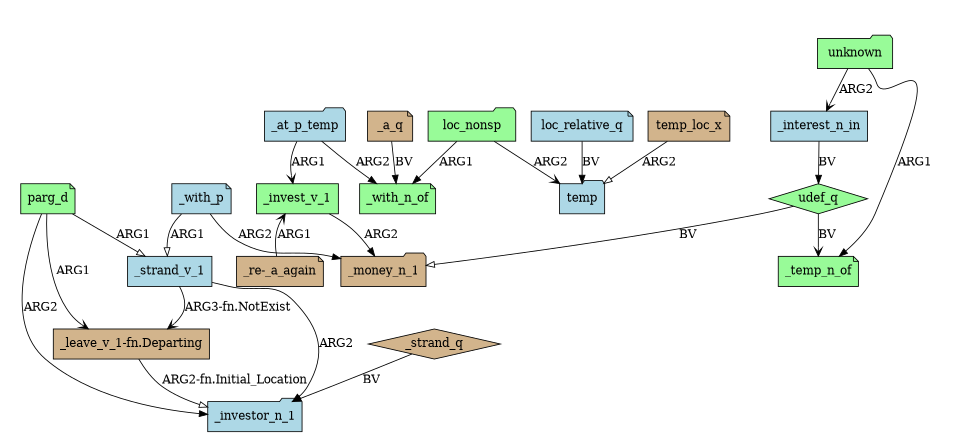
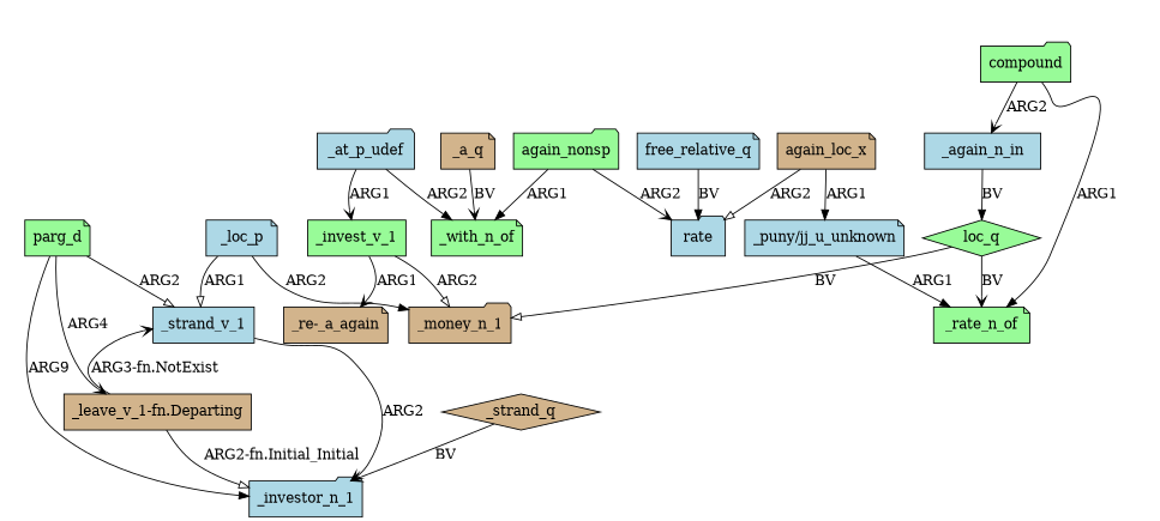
  digraph {
    node [fillcolor=lightblue shape=note style=filled]
    edge [arrowhead=normal]
    _strand_v_1 [shape=box]
    _investor_n_1 [shape=folder]
    "_leave_v_1-fn.Departing" [fillcolor=tan shape=box]
-   udef_q [fillcolor=palegreen shape=diamond]
+   udef_q [fillcolor=palegreen shape=diamond label=loc_q]
    _money_n_1 [fillcolor=tan shape=folder]
-   _rate_n_of [fillcolor=palegreen label=_temp_n_of]
-   _interest_n_in [shape=box]
-   _at_p_temp [shape=folder]
+   _rate_n_of [fillcolor=palegreen]
+   _interest_n_in [shape=box label=_again_n_in]
+   _at_p_temp [shape=folder label=_at_p_udef]
    _invest_v_1 [fillcolor=palegreen shape=box]
    n10 [fillcolor=palegreen label=_with_n_of]
    parg_d [fillcolor=palegreen]
+   "_puny/jj_u_unknown"
    n13 [fillcolor=tan label=_strand_q shape=diamond]
-   compound [fillcolor=palegreen shape=folder label=unknown]
-   loc_nonsp [fillcolor=palegreen shape=folder]
-   temp [shape=folder]
+   compound [fillcolor=palegreen shape=folder]
+   loc_nonsp [fillcolor=palegreen shape=folder label=again_nonsp]
+   temp [shape=folder label=rate]
    _a_q [fillcolor=tan]
-   temp_loc_x [fillcolor=tan]
-   _with_p
+   temp_loc_x [fillcolor=tan label=again_loc_x]
+   _with_p [label=_loc_p]
    "_re-_a_again" [fillcolor=tan]
-   free_relative_q [label=loc_relative_q]
-   _strand_v_1 -> _investor_n_1 [label=ARG2]
-   _strand_v_1 -> "_leave_v_1-fn.Departing" [arrowhead=vee label="ARG3-fn.NotExist"]
-   "_leave_v_1-fn.Departing" -> _investor_n_1 [arrowhead=onormal label="ARG2-fn.Initial_Location"]
+   free_relative_q
+   _strand_v_1 -> _investor_n_1 [arrowhead=vee label=ARG2]
+   "_leave_v_1-fn.Departing" -> _strand_v_1 [arrowhead=vee label="ARG3-fn.NotExist"]
+   "_leave_v_1-fn.Departing" -> _investor_n_1 [arrowhead=onormal label="ARG2-fn.Initial_Initial"]
    udef_q -> _money_n_1 [arrowhead=onormal label=BV]
    udef_q -> _rate_n_of [arrowhead=vee label=BV]
    _interest_n_in -> udef_q [label=BV]
    _at_p_temp -> _invest_v_1 [arrowhead=vee label=ARG1]
    _at_p_temp -> n10 [label=ARG2]
-   _invest_v_1 -> _money_n_1 [label=ARG2]
-   parg_d -> _strand_v_1 [arrowhead=onormal label=ARG1]
-   parg_d -> _investor_n_1 [label=ARG2]
-   parg_d -> "_leave_v_1-fn.Departing" [arrowhead=vee label=ARG1]
-   n13 -> _investor_n_1 [label=BV]
+   _invest_v_1 -> _money_n_1 [arrowhead=onormal label=ARG2]
+   parg_d -> _strand_v_1 [arrowhead=onormal label=ARG2]
+   parg_d -> _investor_n_1 [label=ARG9]
+   parg_d -> "_leave_v_1-fn.Departing" [arrowhead=vee label=ARG4]
+   "_puny/jj_u_unknown" -> _rate_n_of [label=ARG1]
+   n13 -> _investor_n_1 [arrowhead=vee label=BV]
    compound -> _rate_n_of [label=ARG1]
    compound -> _interest_n_in [arrowhead=vee label=ARG2]
    loc_nonsp -> n10 [label=ARG1]
    loc_nonsp -> temp [arrowhead=vee label=ARG2]
-   _a_q -> n10 [label=BV]
+   _a_q -> n10 [arrowhead=vee label=BV]
+   temp_loc_x -> "_puny/jj_u_unknown" [label=ARG1]
    temp_loc_x -> temp [arrowhead=onormal label=ARG2]
    _with_p -> _strand_v_1 [arrowhead=onormal label=ARG1]
    _with_p -> _money_n_1 [label=ARG2]
-   "_re-_a_again" -> _invest_v_1 [arrowhead=vee label=ARG1]
+   _invest_v_1 -> "_re-_a_again" [arrowhead=vee label=ARG1]
    free_relative_q -> temp [label=BV]
  }
